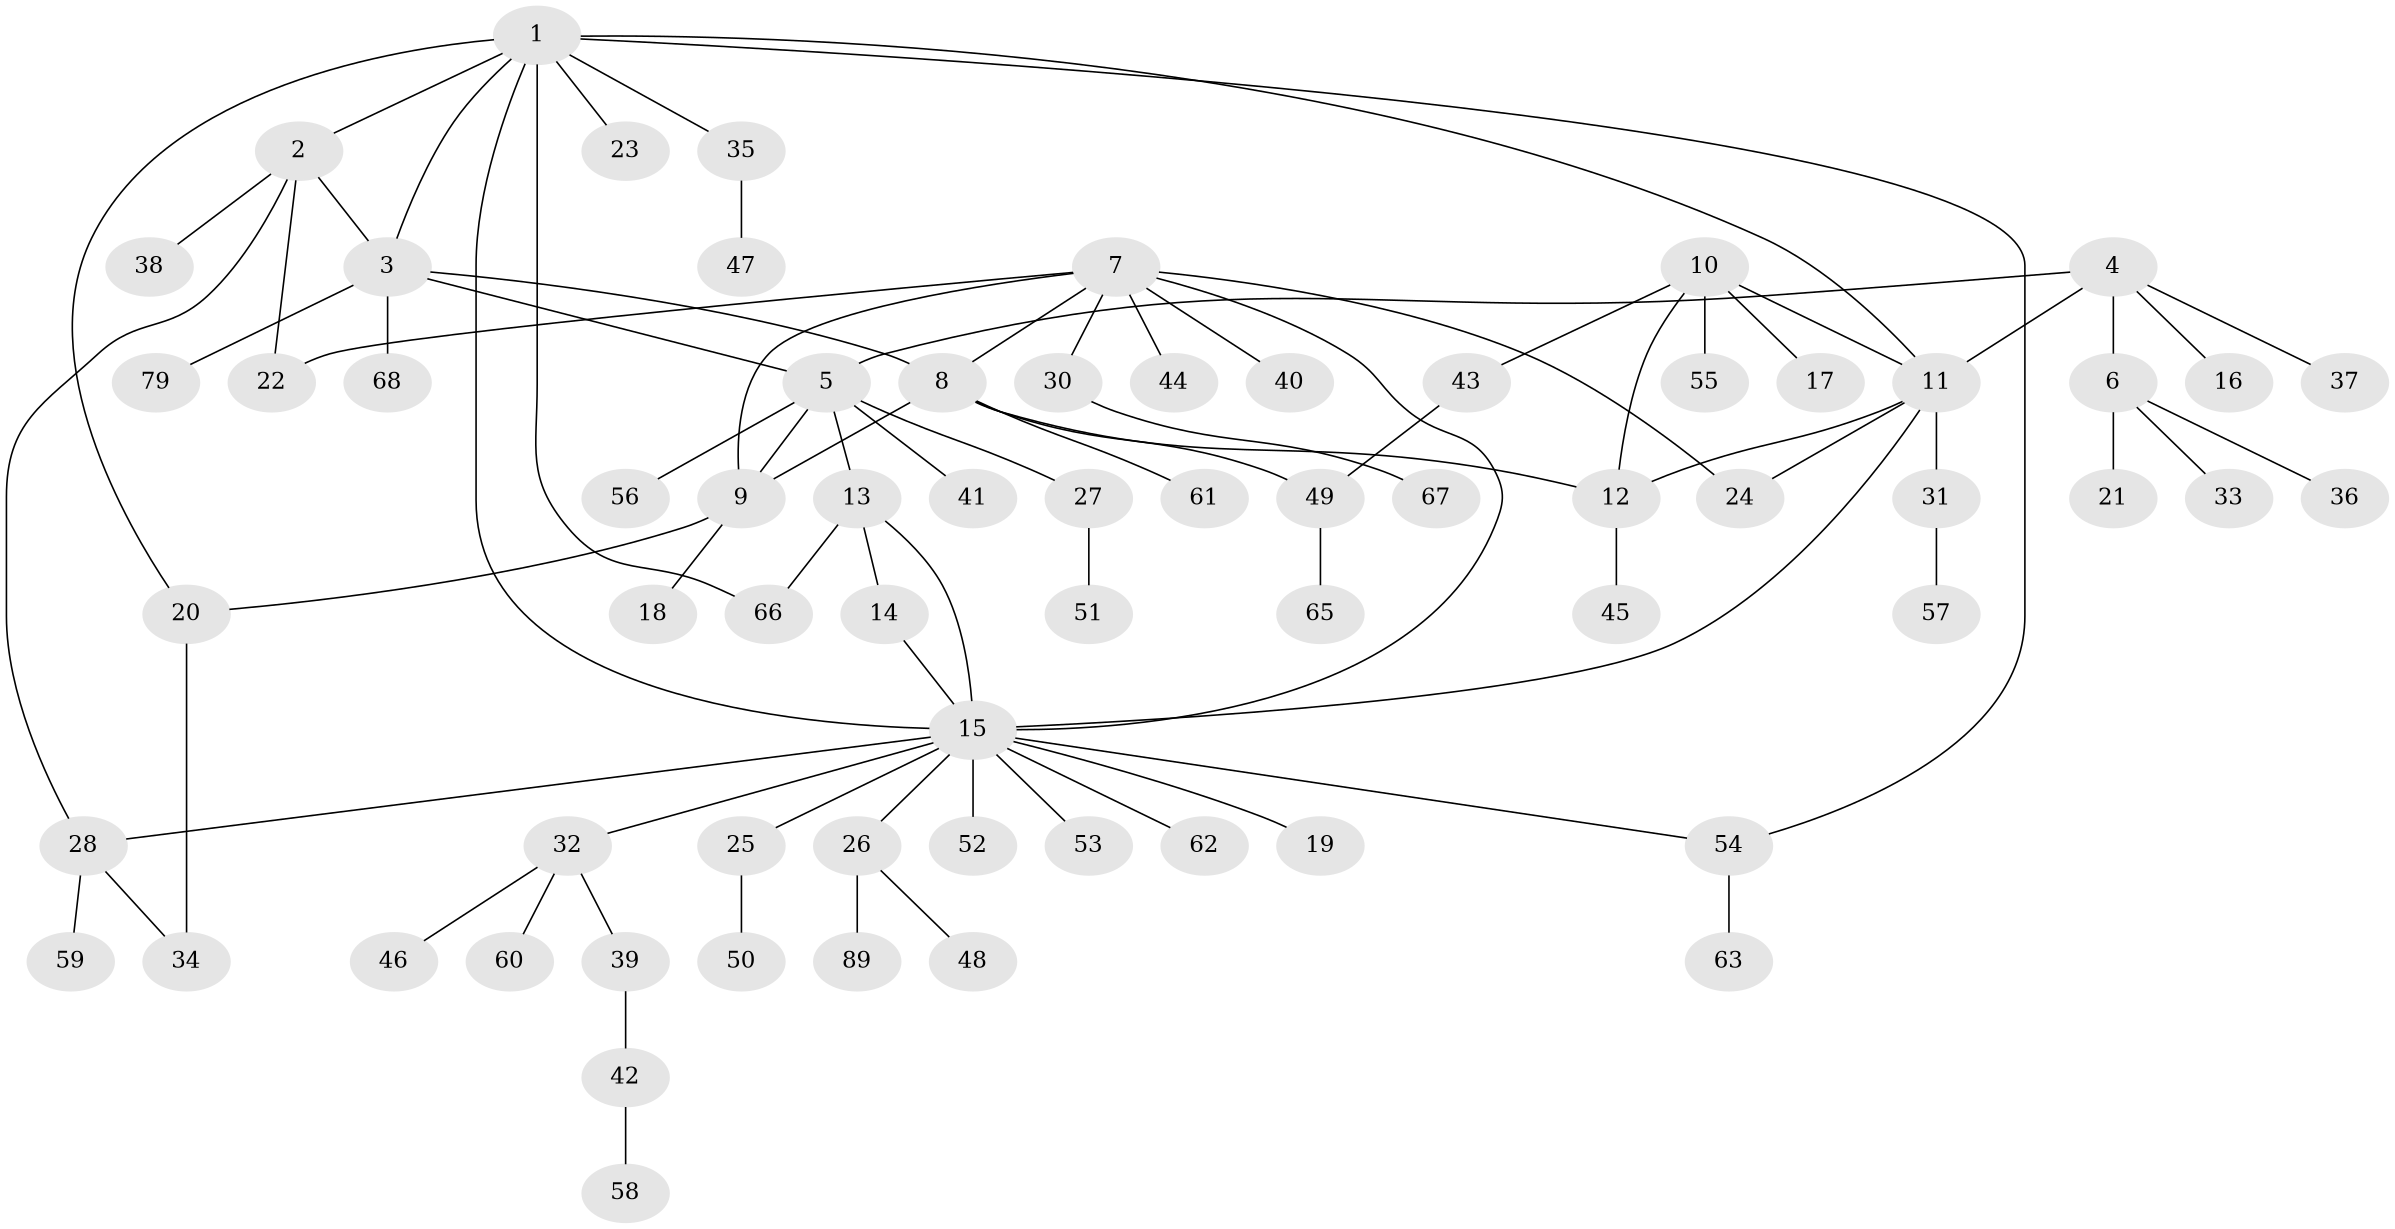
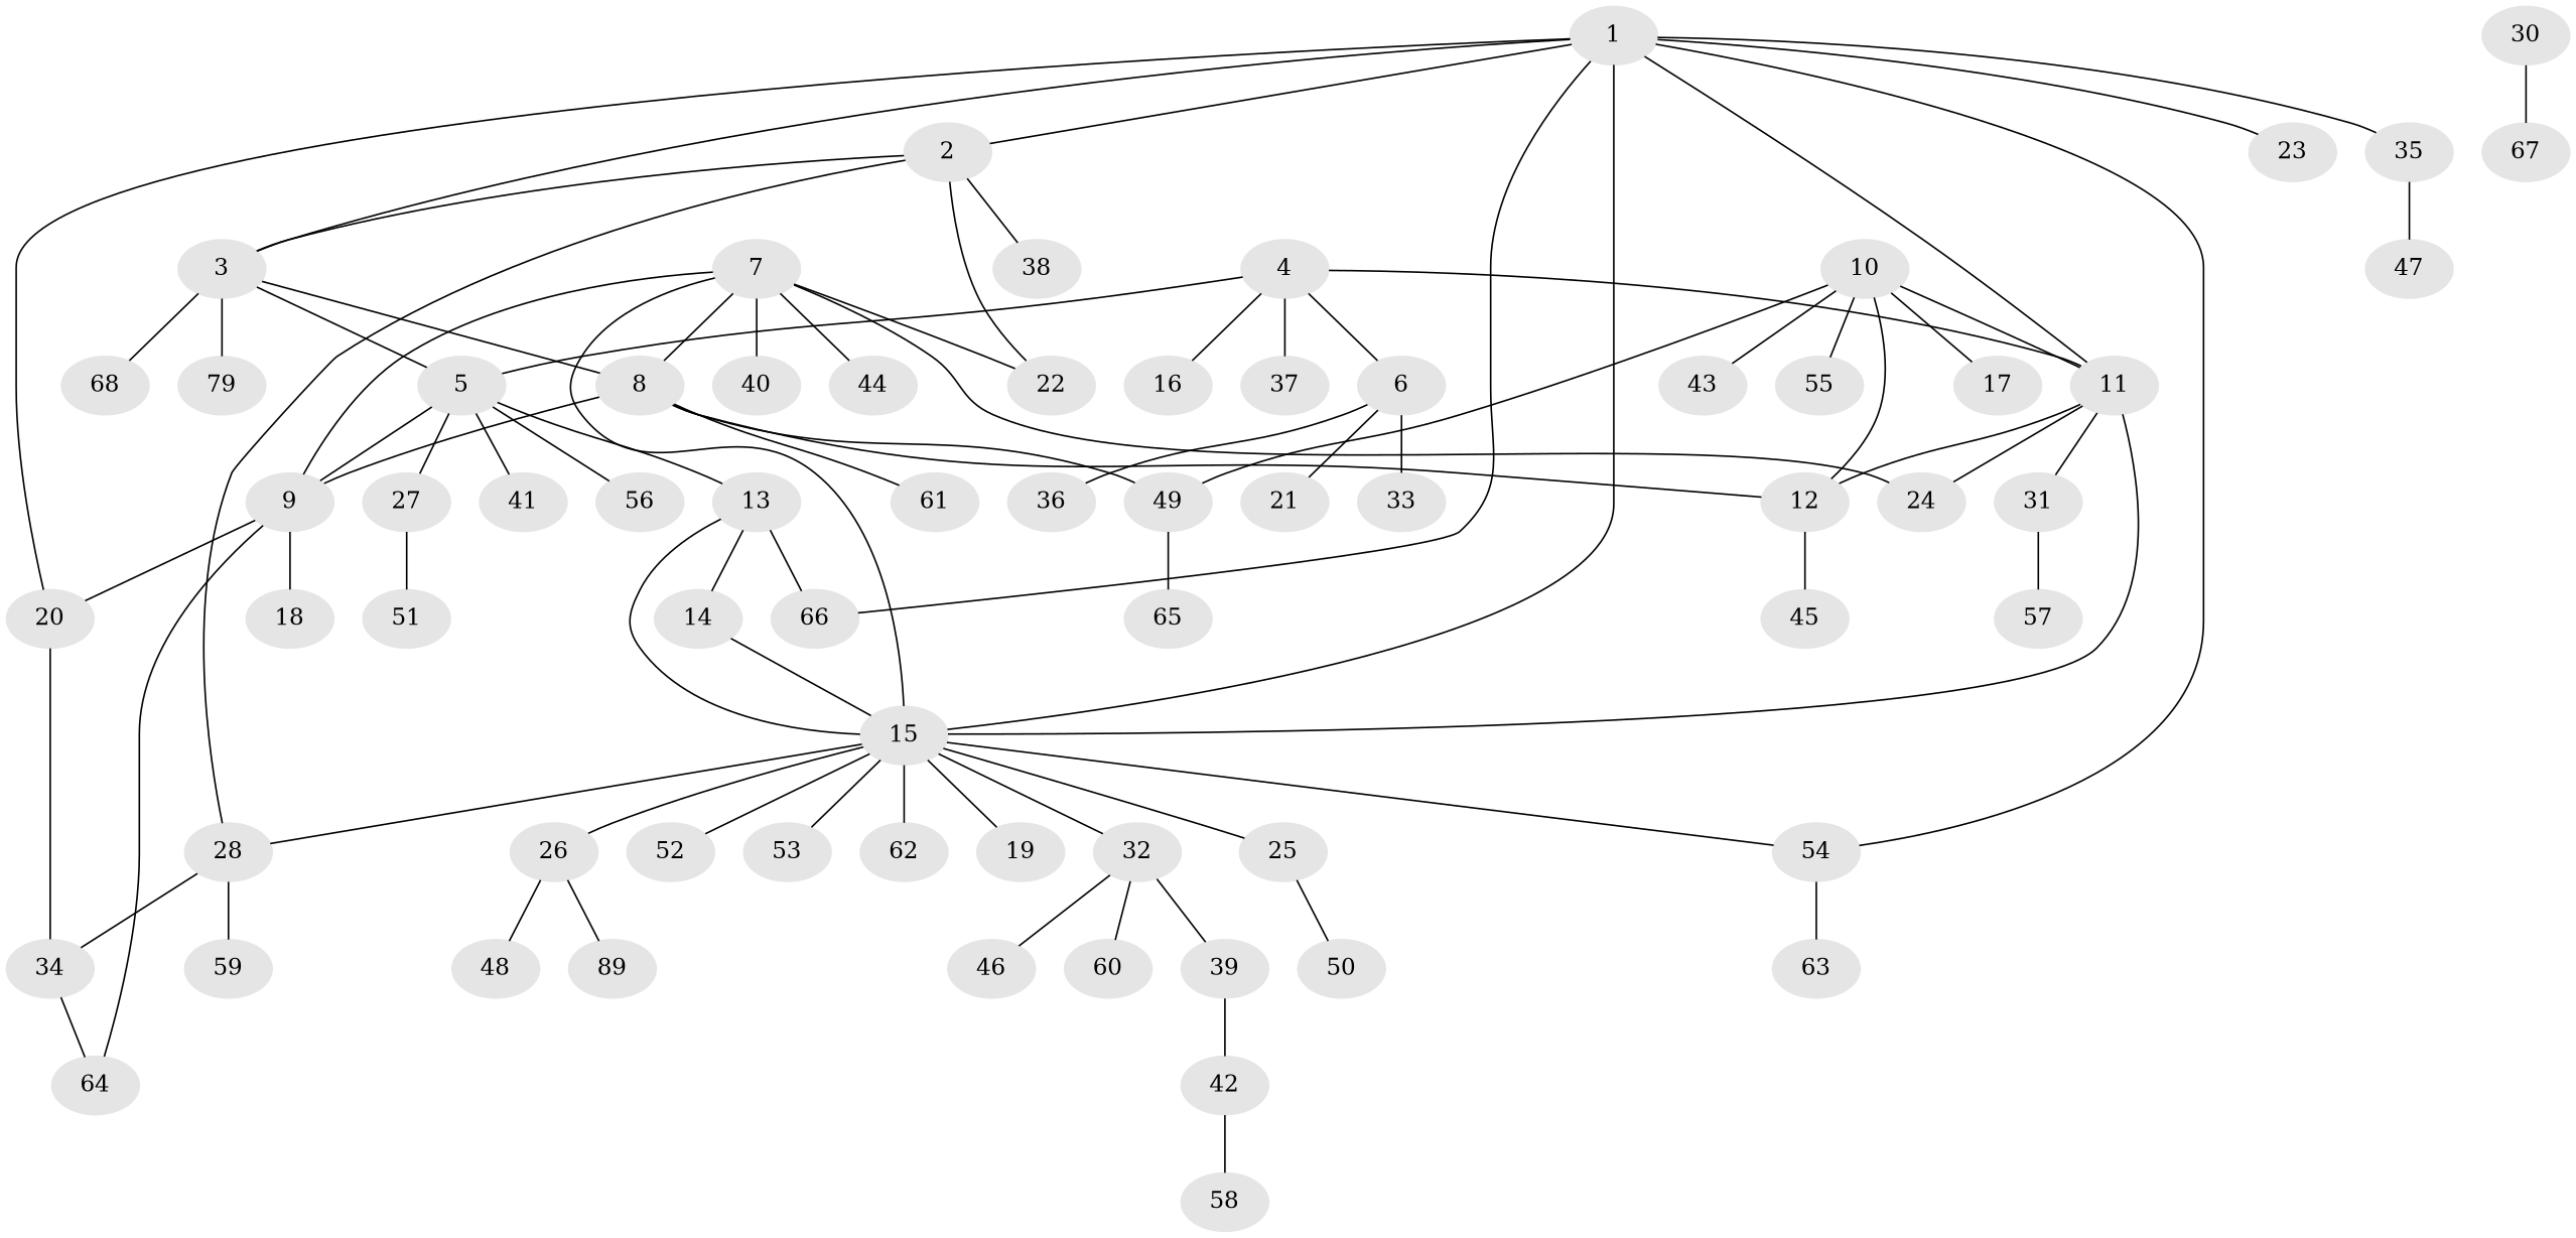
  graph {
    node [color=gray90 style=filled]
    1
    2
    3
    11
    15
    20
    23
    35
    54
    66
    22
    28
    38
    5
    8
    n16 [label=79]
    68
    24
    12
    31
    19
    25
    26
    32
    52
    53
    62
    34
    47
    63
    59
    9
    13
    27
    41
    56
    49
    61
    4
    6
    16
    37
    21
    33
    36
    18
+   64
    14
    51
    7
    30
    40
    44
    67
    45
    65
    10
    17
    43
    55
    57
    50
    48
    n64 [label=89]
    39
    46
    60
    42
    58
    1 -- 2
    1 -- 3
    1 -- 11
    1 -- 15
    1 -- 20
    1 -- 23
    1 -- 35
    1 -- 54
    1 -- 66
    2 -- 3
    2 -- 22
    2 -- 28
    2 -- 38
    3 -- 5
    3 -- 8
    3 -- n16
    3 -- 68
    11 -- 15
    11 -- 24
    11 -- 12
    11 -- 31
    15 -- 54
    15 -- 28
    15 -- 19
    15 -- 25
    15 -- 26
    15 -- 32
    15 -- 52
    15 -- 53
    15 -- 62
    20 -- 34
    35 -- 47
    54 -- 63
    28 -- 34
    28 -- 59
    5 -- 9
    5 -- 13
    5 -- 27
    5 -- 41
    5 -- 56
    8 -- 12
    8 -- 9
    8 -- 49
    8 -- 61
    12 -- 45
    31 -- 57
    25 -- 50
    26 -- 48
    26 -- n64
    32 -- 39
    32 -- 46
    32 -- 60
+   34 -- 64
    9 -- 20
    9 -- 18
+   9 -- 64
    13 -- 15
    13 -- 66
    13 -- 14
    27 -- 51
    49 -- 65
    4 -- 11
    4 -- 5
    4 -- 6
    4 -- 16
    4 -- 37
    6 -- 21
    6 -- 33
    6 -- 36
    14 -- 15
    7 -- 15
    7 -- 22
    7 -- 8
    7 -- 24
    7 -- 9
-   7 -- 30
    7 -- 40
    7 -- 44
    30 -- 67
    10 -- 11
    10 -- 12
-   43 -- 49
+   10 -- 49
    10 -- 17
    10 -- 43
    10 -- 55
    39 -- 42
    42 -- 58
  }
